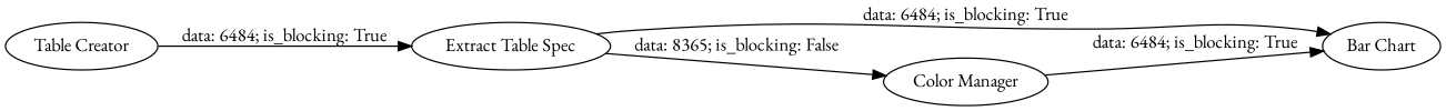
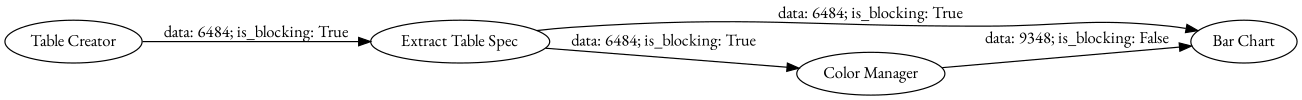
  digraph {
    fontname="EB Garamond"
    rankdir=LR
    node [fontname="EB Garamond"]
    edge [fontname="EB Garamond"]
    n1 [label="Bar Chart"]
    n2 [label="Table Creator"]
    n3 [label="Extract Table Spec"]
    n4 [label="Color Manager"]
    n2 -> n3 [label="data: 6484; is_blocking: True"]
    n3 -> n1 [label="data: 6484; is_blocking: True"]
-   n3 -> n4 [label="data: 8365; is_blocking: False"]
-   n4 -> n1 [label="data: 6484; is_blocking: True"]
+   n3 -> n4 [label="data: 6484; is_blocking: True"]
+   n4 -> n1 [label="data: 9348; is_blocking: False"]
  }
